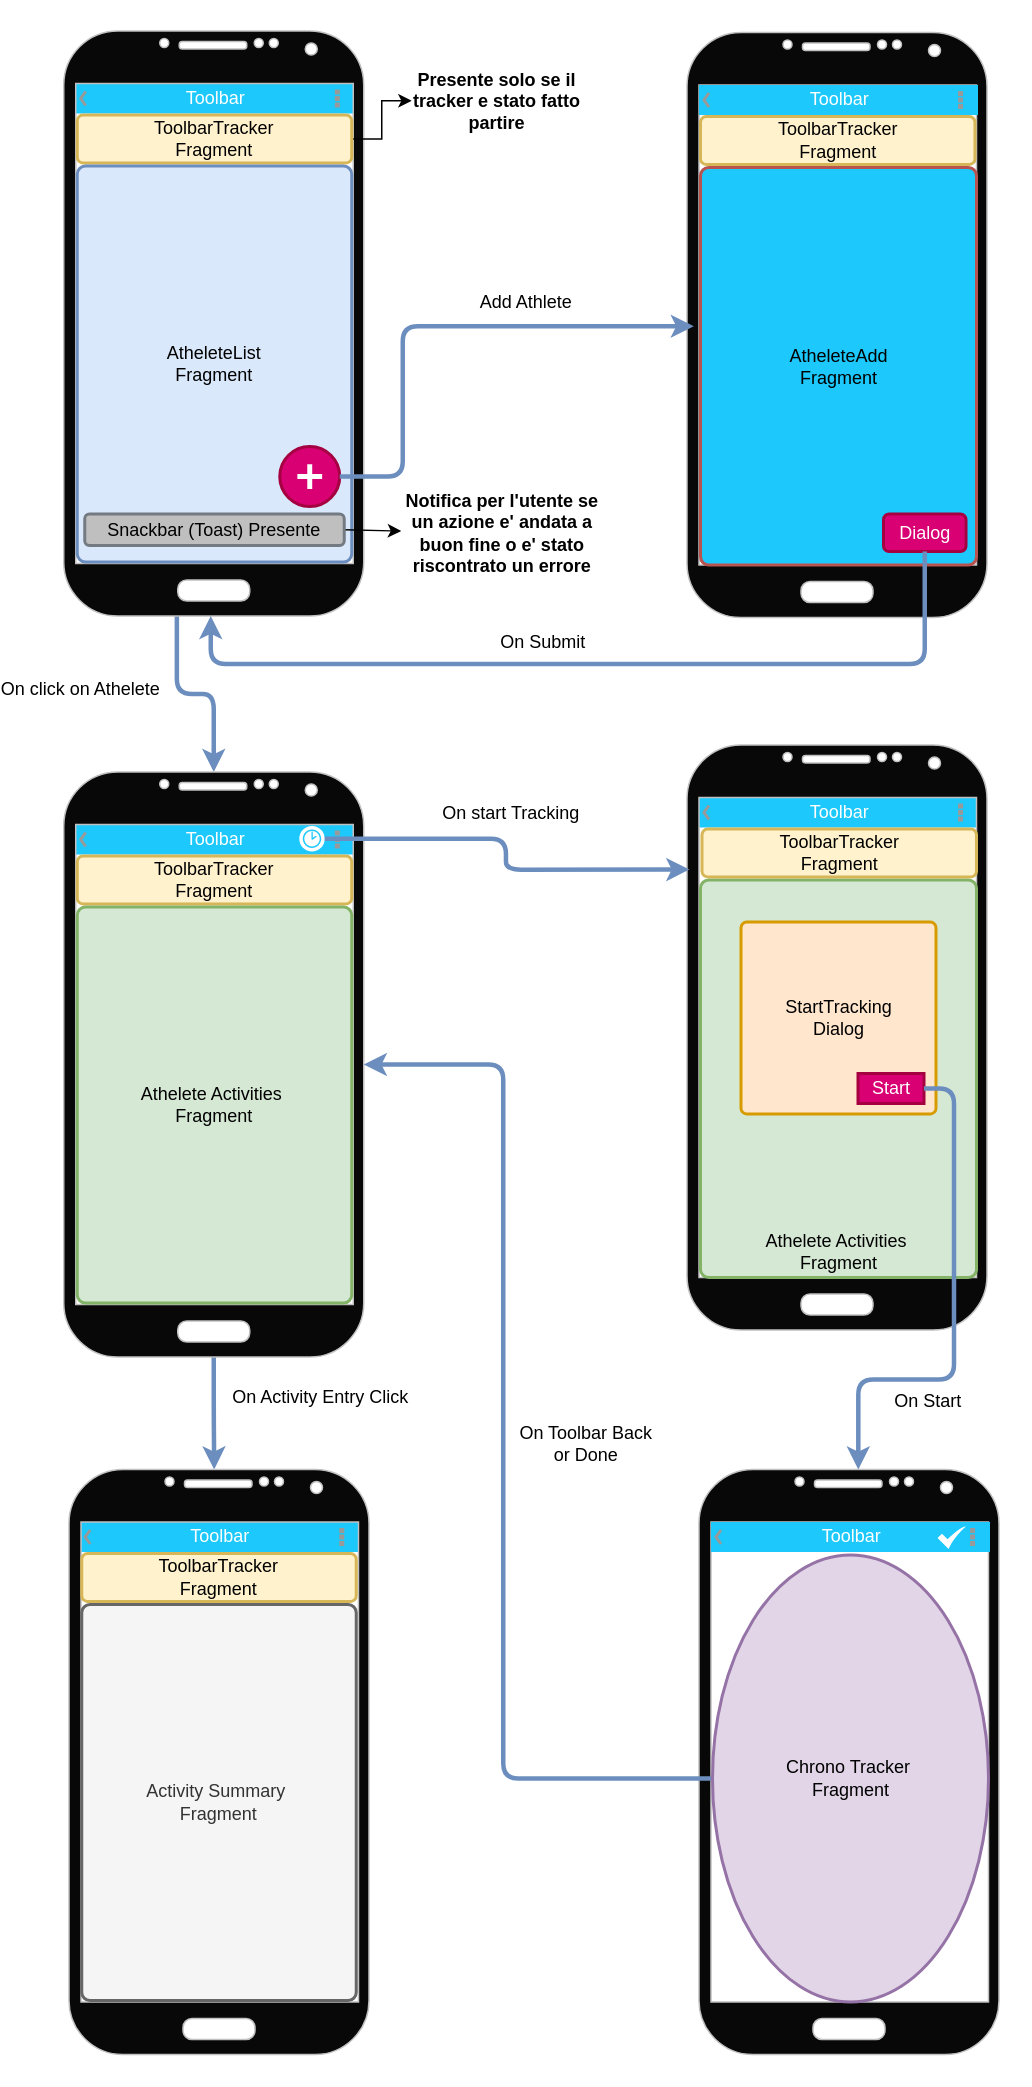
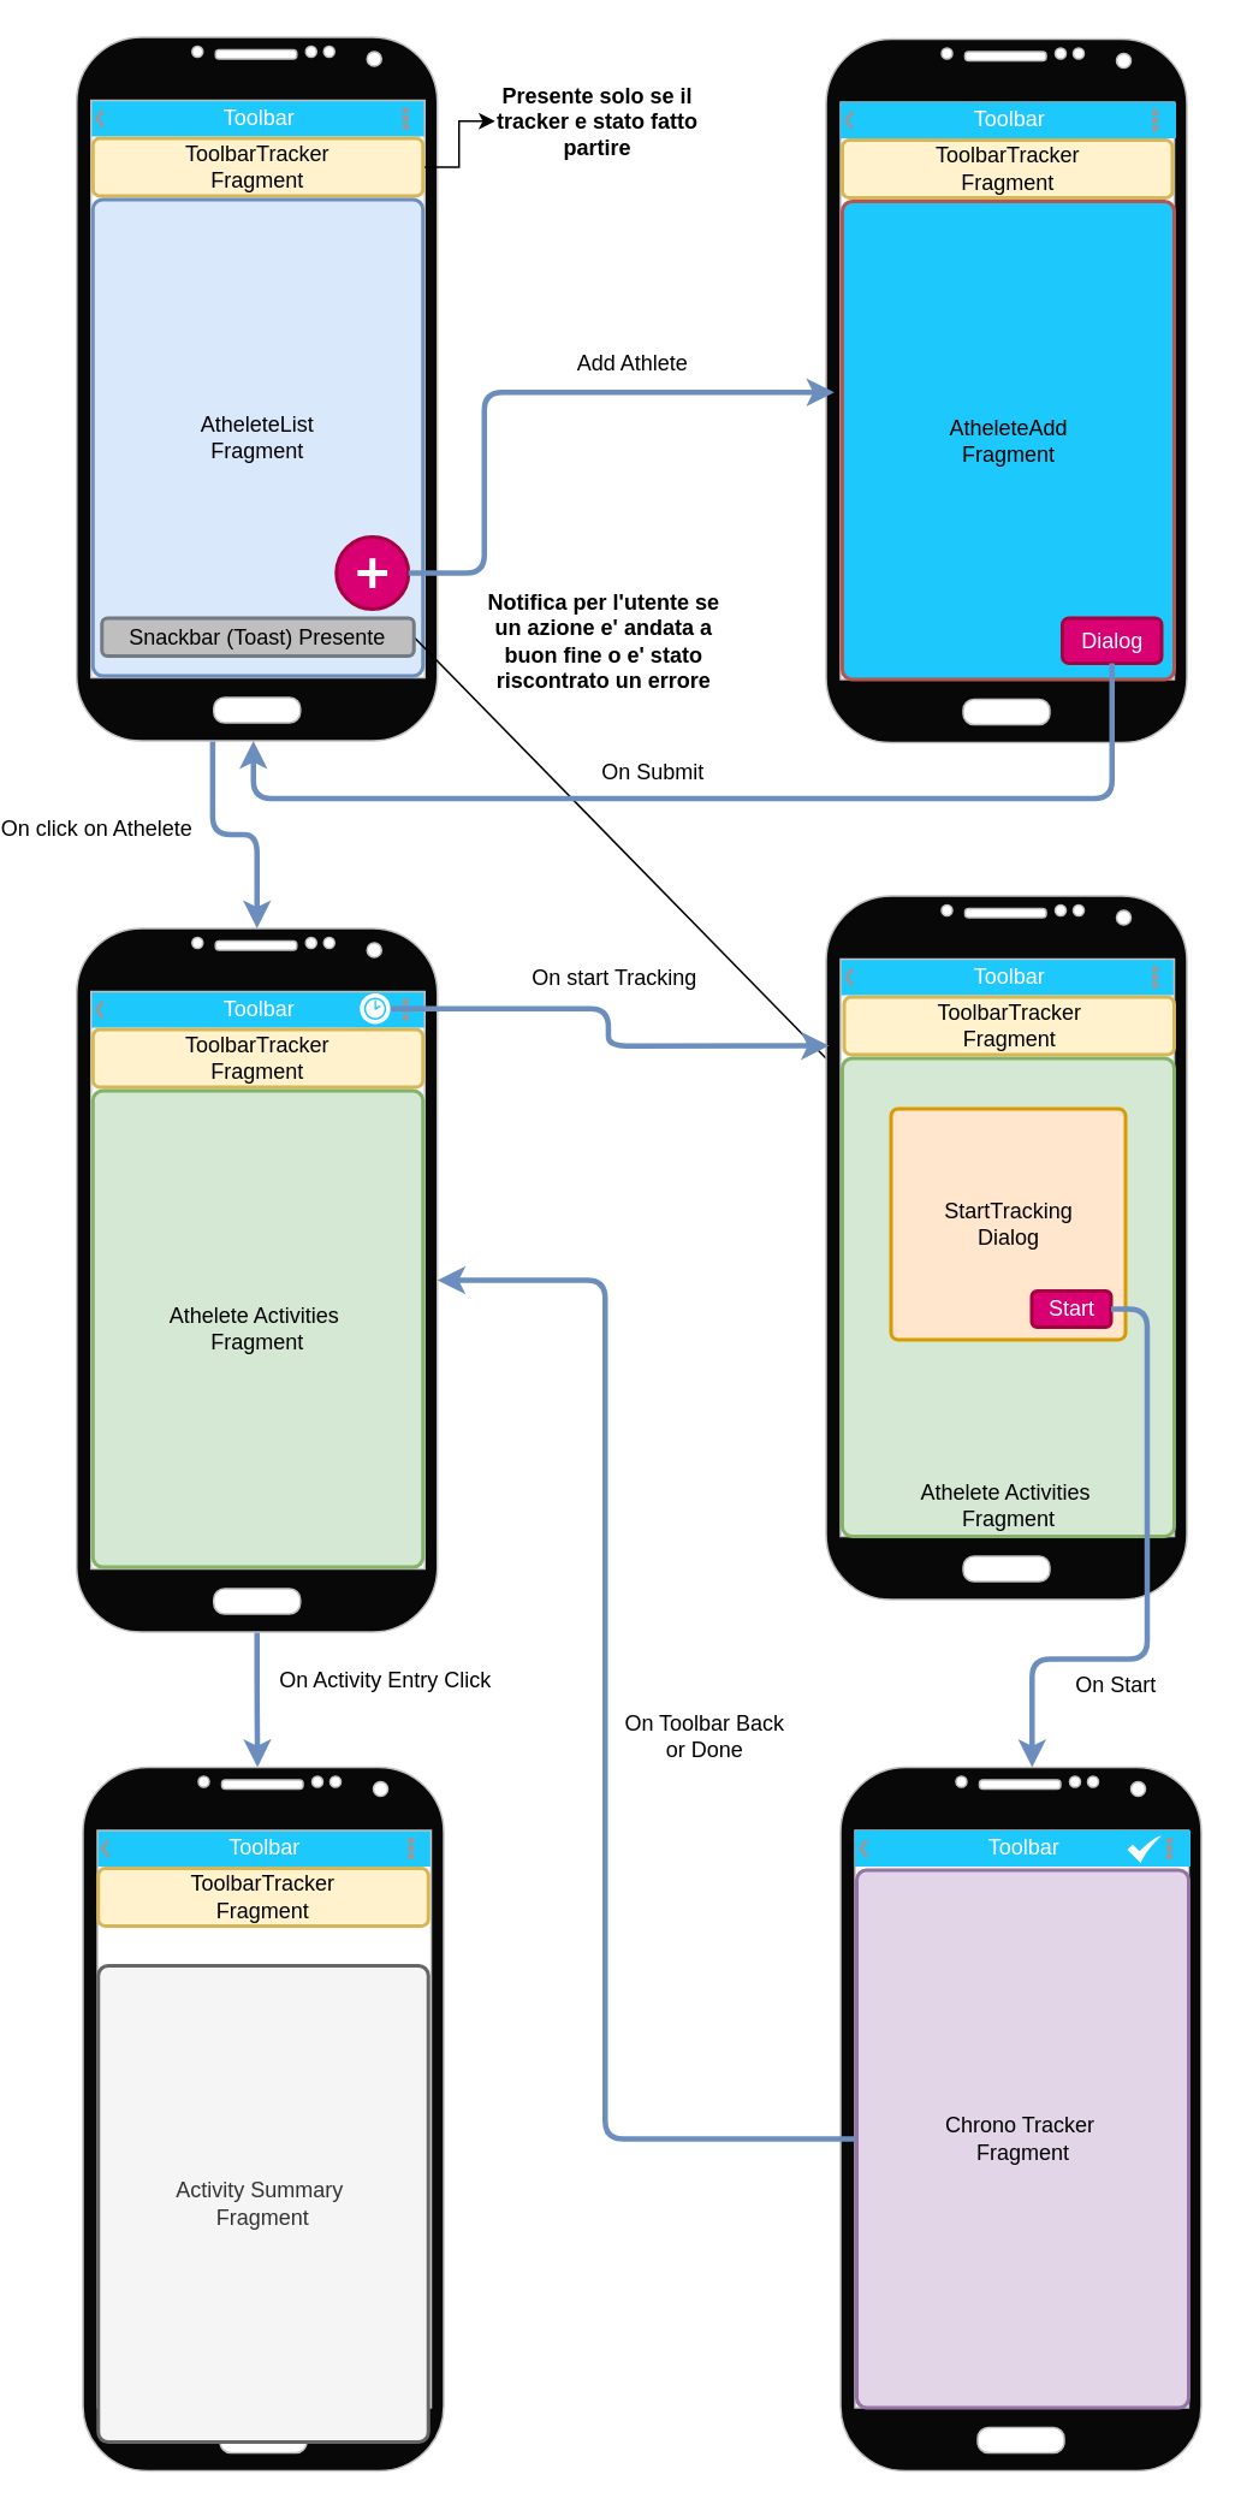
  <mxCell id="0" />
  <mxCell id="1" parent="0" />
  <mxCell id="2" value="Toolbar" style="strokeWidth=1;html=1;shadow=0;dashed=0;shape=mxgraph.android.action_bar_landscape;fillColor=#1CC8FC;strokeColor=#c0c0c0;strokeWidth=2;fontColor=#FFFFFF;" parent="1" vertex="1"><mxGeometry x="28" y="55" width="186" height="20" as="geometry" /></mxCell>
  <mxCell id="3" style="edgeStyle=orthogonalEdgeStyle;rounded=1;orthogonalLoop=1;jettySize=auto;html=1;fontColor=#000000;exitX=0.377;exitY=0.999;exitDx=0;exitDy=0;exitPerimeter=0;shadow=0;strokeWidth=3;strokeColor=#6c8ebf;fillColor=#dae8fc;" parent="1" source="5" target="28" edge="1"><mxGeometry relative="1" as="geometry" /></mxCell>
  <mxCell id="4" value="On click on Athelete" style="text;html=1;resizable=0;points=[];align=center;verticalAlign=middle;labelBackgroundColor=#ffffff;fontColor=#000000;" parent="3" vertex="1" connectable="0"><mxGeometry x="0.305" y="-2" relative="1" as="geometry"><mxPoint x="-88" y="-11" as="offset" /></mxGeometry></mxCell>
  <mxCell id="5" value="" style="verticalLabelPosition=bottom;verticalAlign=top;html=1;shadow=0;dashed=0;strokeWidth=1;shape=mxgraph.android.phone2;fillColor=#080808;strokeColor=#c0c0c0;" parent="1" vertex="1"><mxGeometry x="20" y="20" width="200" height="390" as="geometry" /></mxCell>
  <mxCell id="6" style="edgeStyle=orthogonalEdgeStyle;rounded=0;orthogonalLoop=1;jettySize=auto;html=1;exitX=1;exitY=0.5;exitDx=0;exitDy=0;" parent="1" source="7" target="8" edge="1"><mxGeometry relative="1" as="geometry"><mxPoint x="272" y="92.31" as="targetPoint" /></mxGeometry></mxCell>
  <mxCell id="7" value="ToolbarTracker&lt;br&gt;Fragment" style="rounded=1;whiteSpace=wrap;html=1;fillColor=#fff2cc;arcSize=12;strokeWidth=2;strokeColor=#d6b656;" parent="1" vertex="1"><mxGeometry x="29" y="76" width="183" height="32" as="geometry" /></mxCell>
  <mxCell id="8" value="Presente solo se il tracker e stato fatto partire" style="text;html=1;strokeColor=none;fillColor=#ffffff;align=center;verticalAlign=middle;whiteSpace=wrap;rounded=0;fontStyle=1" parent="1" vertex="1"><mxGeometry x="252" y="44" width="114" height="45" as="geometry" /></mxCell>
  <mxCell id="9" value="AtheleteList&lt;br&gt;Fragment" style="rounded=1;whiteSpace=wrap;html=1;strokeColor=#6c8ebf;strokeWidth=2;fillColor=#dae8fc;arcSize=3;" parent="1" vertex="1"><mxGeometry x="29" y="110" width="183" height="264" as="geometry" /></mxCell>
  <mxCell id="10" value="" style="verticalLabelPosition=bottom;verticalAlign=top;html=1;shadow=0;dashed=0;strokeWidth=1;shape=mxgraph.android.phone2;fillColor=#080808;strokeColor=#c0c0c0;" parent="1" vertex="1"><mxGeometry x="435.5" y="21" width="200" height="390" as="geometry" /></mxCell>
  <mxCell id="11" value="Toolbar" style="strokeWidth=1;html=1;shadow=0;dashed=0;shape=mxgraph.android.action_bar_landscape;fillColor=#1CC8FC;strokeColor=#c0c0c0;strokeWidth=2;fontColor=#FFFFFF;" parent="1" vertex="1"><mxGeometry x="443.5" y="56" width="186" height="20" as="geometry" /></mxCell>
  <mxCell id="12" value="ToolbarTracker&lt;br&gt;Fragment" style="rounded=1;whiteSpace=wrap;html=1;fillColor=#fff2cc;arcSize=12;strokeWidth=2;strokeColor=#d6b656;" parent="1" vertex="1"><mxGeometry x="444.5" y="77" width="183" height="32" as="geometry" /></mxCell>
  <mxCell id="13" value="AtheleteAdd&lt;br&gt;Fragment" style="rounded=1;whiteSpace=wrap;html=1;strokeColor=#b85450;strokeWidth=2;fillColor=#1cc8fc;arcSize=3;" parent="1" vertex="1"><mxGeometry x="444.5" y="111" width="184" height="265" as="geometry" /></mxCell>
- <mxCell id="14" style="edgeStyle=none;rounded=0;orthogonalLoop=1;jettySize=auto;html=1;exitX=1;exitY=0.5;exitDx=0;exitDy=0;" parent="1" source="15" target="16" edge="1"><mxGeometry relative="1" as="geometry"><mxPoint x="-21" y="306" as="targetPoint" /></mxGeometry></mxCell>
+ <mxCell id="14" style="edgeStyle=none;rounded=0;orthogonalLoop=1;jettySize=auto;html=1;exitX=1;exitY=0.5;exitDx=0;exitDy=0;" parent="1" source="15" target="36" edge="1"><mxGeometry relative="1" as="geometry"><mxPoint x="-21" y="306" as="targetPoint" /></mxGeometry></mxCell>
  <mxCell id="15" value="Snackbar (Toast) Presente" style="rounded=1;whiteSpace=wrap;html=1;strokeColor=#737A82;strokeWidth=2;fillColor=#BFBFBF;" parent="1" vertex="1"><mxGeometry x="34" y="342" width="173" height="21" as="geometry" /></mxCell>
  <mxCell id="16" value="Notifica per l'utente se un azione e' andata a buon fine o e' stato riscontrato un errore" style="text;html=1;strokeColor=none;fillColor=#ffffff;align=center;verticalAlign=middle;whiteSpace=wrap;rounded=0;fontStyle=1" parent="1" vertex="1"><mxGeometry x="245" y="325" width="135" height="60" as="geometry" /></mxCell>
  <mxCell id="17" value="Dialog" style="rounded=1;whiteSpace=wrap;html=1;strokeColor=#A50040;strokeWidth=2;fillColor=#d80073;fontColor=#ffffff;" parent="1" vertex="1"><mxGeometry x="566.5" y="342" width="55" height="25" as="geometry" /></mxCell>
  <mxCell id="18" value="" style="group" parent="1" vertex="1" connectable="0"><mxGeometry x="164" y="297" width="40" height="40" as="geometry" /></mxCell>
  <mxCell id="19" value="" style="ellipse;whiteSpace=wrap;html=1;aspect=fixed;rounded=1;strokeColor=#A50040;strokeWidth=2;fillColor=#d80073;fontColor=#ffffff;" parent="18" vertex="1"><mxGeometry width="40" height="40" as="geometry" /></mxCell>
  <mxCell id="20" value="" style="shape=cross;whiteSpace=wrap;html=1;rounded=1;strokeWidth=2;strokeColor=none;" parent="18" vertex="1"><mxGeometry x="11.75" y="11.75" width="16.5" height="16.5" as="geometry" /></mxCell>
  <mxCell id="21" style="rounded=1;orthogonalLoop=1;jettySize=auto;html=1;exitX=0.5;exitY=1;exitDx=0;exitDy=0;edgeStyle=orthogonalEdgeStyle;shadow=0;strokeColor=#6c8ebf;strokeWidth=3;fillColor=#dae8fc;" parent="1" source="17" target="5" edge="1"><mxGeometry relative="1" as="geometry"><mxPoint x="408" y="253" as="sourcePoint" /><Array as="points"><mxPoint x="594" y="442" /><mxPoint x="118" y="442" /></Array></mxGeometry></mxCell>
  <mxCell id="22" value="On Submit&amp;nbsp;" style="text;html=1;resizable=0;points=[];align=center;verticalAlign=middle;labelBackgroundColor=#ffffff;" parent="21" vertex="1" connectable="0"><mxGeometry x="-0.296" y="1" relative="1" as="geometry"><mxPoint x="-124" y="-15.5" as="offset" /></mxGeometry></mxCell>
  <mxCell id="23" style="edgeStyle=orthogonalEdgeStyle;rounded=1;orthogonalLoop=1;jettySize=auto;html=1;entryX=0.023;entryY=0.502;entryDx=0;entryDy=0;entryPerimeter=0;exitX=1;exitY=0.5;exitDx=0;exitDy=0;strokeWidth=3;jumpStyle=none;shadow=0;fillColor=#dae8fc;strokeColor=#6c8ebf;" parent="1" source="19" target="10" edge="1"><mxGeometry relative="1" as="geometry"><mxPoint x="399" y="215" as="targetPoint" /><Array as="points"><mxPoint x="246" y="317" /><mxPoint x="246" y="217" /></Array></mxGeometry></mxCell>
  <mxCell id="24" value="Add Athlete" style="text;html=1;resizable=0;points=[];align=center;verticalAlign=middle;labelBackgroundColor=#ffffff;" parent="23" vertex="1" connectable="0"><mxGeometry x="-0.256" y="-1" relative="1" as="geometry"><mxPoint x="80" y="-33.5" as="offset" /></mxGeometry></mxCell>
  <mxCell id="25" value="Toolbar" style="strokeWidth=1;html=1;shadow=0;dashed=0;shape=mxgraph.android.action_bar_landscape;fillColor=#1CC8FC;strokeColor=#000000;strokeWidth=2;fontColor=#FFFFFF;" parent="1" vertex="1"><mxGeometry x="28" y="549" width="186" height="20" as="geometry" /></mxCell>
  <mxCell id="26" style="edgeStyle=orthogonalEdgeStyle;rounded=1;jumpStyle=none;orthogonalLoop=1;jettySize=auto;html=1;shadow=0;strokeWidth=3;fontColor=#000000;strokeColor=#6c8ebf;fillColor=#dae8fc;entryX=0.484;entryY=0;entryDx=0;entryDy=0;entryPerimeter=0;" parent="1" source="28" target="48" edge="1"><mxGeometry relative="1" as="geometry"><mxPoint x="120" y="991" as="targetPoint" /></mxGeometry></mxCell>
  <mxCell id="27" value="On Activity Entry Click" style="text;html=1;resizable=0;points=[];align=center;verticalAlign=middle;labelBackgroundColor=#ffffff;fontColor=#000000;" parent="26" vertex="1" connectable="0"><mxGeometry x="-0.329" y="1" relative="1" as="geometry"><mxPoint x="69" y="1" as="offset" /></mxGeometry></mxCell>
  <mxCell id="28" value="" style="verticalLabelPosition=bottom;verticalAlign=top;html=1;shadow=0;dashed=0;strokeWidth=1;shape=mxgraph.android.phone2;fillColor=#080808;strokeColor=#c0c0c0;" parent="1" vertex="1"><mxGeometry x="20" y="514" width="200" height="390" as="geometry" /></mxCell>
  <mxCell id="29" value="ToolbarTracker&lt;br&gt;Fragment" style="rounded=1;whiteSpace=wrap;html=1;fillColor=#fff2cc;arcSize=12;strokeWidth=2;strokeColor=#d6b656;" parent="1" vertex="1"><mxGeometry x="29" y="570" width="183" height="32" as="geometry" /></mxCell>
  <mxCell id="30" value="Athelete Activities&amp;nbsp;&lt;br&gt;Fragment" style="rounded=1;whiteSpace=wrap;html=1;strokeColor=#82b366;strokeWidth=2;fillColor=#d5e8d4;arcSize=3;verticalAlign=middle;" parent="1" vertex="1"><mxGeometry x="29" y="604" width="183" height="264" as="geometry" /></mxCell>
  <mxCell id="31" value="" style="verticalLabelPosition=bottom;html=1;fillColor=#ffffff;verticalAlign=top;points=[[0.145,0.145,0],[0.856,0.145,0],[0.855,0.855,0],[0.145,0.855,0],[0.5,0,0], [1,0.5,0], [0.5,1,0],[0,0.5,0]];pointerEvents=1;align=center;shape=mxgraph.cisco_safe.capability.time_synchronization;rounded=0;shadow=0;labelBackgroundColor=#ffffff;strokeColor=#89919C;strokeWidth=2;fontColor=#000000;" parent="1" vertex="1"><mxGeometry x="177" y="550" width="17" height="17" as="geometry" /></mxCell>
  <mxCell id="32" value="Toolbar" style="strokeWidth=1;html=1;shadow=0;dashed=0;shape=mxgraph.android.action_bar_landscape;fillColor=#1CC8FC;strokeColor=#000000;strokeWidth=2;fontColor=#FFFFFF;" parent="1" vertex="1"><mxGeometry x="443.5" y="531" width="186" height="20" as="geometry" /></mxCell>
  <mxCell id="33" value="" style="verticalLabelPosition=bottom;verticalAlign=top;html=1;shadow=0;dashed=0;strokeWidth=1;shape=mxgraph.android.phone2;fillColor=#080808;strokeColor=#c0c0c0;" parent="1" vertex="1"><mxGeometry x="435.5" y="496" width="200" height="390" as="geometry" /></mxCell>
  <mxCell id="34" value="Athelete Activities&amp;nbsp;&lt;br&gt;Fragment" style="rounded=1;whiteSpace=wrap;html=1;strokeColor=#82b366;strokeWidth=2;fillColor=#d5e8d4;arcSize=3;verticalAlign=bottom;" parent="1" vertex="1"><mxGeometry x="444.5" y="586" width="184" height="265" as="geometry" /></mxCell>
  <mxCell id="35" value="StartTracking &lt;br&gt;Dialog" style="rounded=1;whiteSpace=wrap;html=1;strokeWidth=2;arcSize=3;verticalAlign=middle;fillColor=#ffe6cc;strokeColor=#d79b00;" parent="1" vertex="1"><mxGeometry x="471.5" y="614" width="130" height="128" as="geometry" /></mxCell>
- <mxCell id="36" value="Start" style="whiteSpace=wrap;html=1;strokeColor=#A50040;strokeWidth=2;fillColor=#d80073;fontColor=#ffffff;rounded=0;" parent="1" vertex="1"><mxGeometry x="549.5" y="715" width="44" height="20" as="geometry" /></mxCell>
+ <mxCell id="36" value="Start" style="rounded=1;whiteSpace=wrap;html=1;strokeColor=#A50040;strokeWidth=2;fillColor=#d80073;fontColor=#ffffff;" parent="1" vertex="1"><mxGeometry x="549.5" y="715" width="44" height="20" as="geometry" /></mxCell>
  <mxCell id="37" value="ToolbarTracker&lt;br&gt;Fragment" style="rounded=1;whiteSpace=wrap;html=1;fillColor=#fff2cc;arcSize=12;strokeWidth=2;strokeColor=#d6b656;" parent="1" vertex="1"><mxGeometry x="445.5" y="552" width="183" height="32" as="geometry" /></mxCell>
  <mxCell id="38" value="" style="verticalLabelPosition=bottom;verticalAlign=top;html=1;shadow=0;dashed=0;strokeWidth=1;shape=mxgraph.android.phone2;fillColor=#080808;strokeColor=#c0c0c0;" parent="1" vertex="1"><mxGeometry x="443.5" y="979" width="200" height="390" as="geometry" /></mxCell>
  <mxCell id="39" style="edgeStyle=orthogonalEdgeStyle;rounded=1;jumpStyle=none;orthogonalLoop=1;jettySize=auto;html=1;shadow=0;strokeWidth=3;fontColor=#000000;strokeColor=#6c8ebf;fillColor=#dae8fc;" parent="1" source="41" target="28" edge="1"><mxGeometry relative="1" as="geometry"><Array as="points"><mxPoint x="313" y="1185" /><mxPoint x="313" y="709" /></Array></mxGeometry></mxCell>
  <mxCell id="40" value="On Toolbar Back&lt;br&gt;or Done" style="text;html=1;resizable=0;points=[];align=center;verticalAlign=middle;labelBackgroundColor=#ffffff;fontColor=#000000;" parent="39" vertex="1" connectable="0"><mxGeometry x="-0.232" relative="1" as="geometry"><mxPoint x="54" y="-91" as="offset" /></mxGeometry></mxCell>
- <mxCell id="41" value="Chrono Tracker&amp;nbsp;&lt;br&gt;Fragment" style="ellipse;whiteSpace=wrap;html=1;strokeColor=#9673a6;strokeWidth=2;fillColor=#e1d5e7;arcSize=3;verticalAlign=middle;" parent="1" vertex="1"><mxGeometry x="452.5" y="1036" width="184" height="298" as="geometry" /></mxCell>
+ <mxCell id="41" value="Chrono Tracker&amp;nbsp;&lt;br&gt;Fragment" style="rounded=1;whiteSpace=wrap;html=1;strokeColor=#9673a6;strokeWidth=2;fillColor=#e1d5e7;arcSize=3;verticalAlign=middle;" parent="1" vertex="1"><mxGeometry x="452.5" y="1036" width="184" height="298" as="geometry" /></mxCell>
  <mxCell id="42" style="edgeStyle=orthogonalEdgeStyle;rounded=1;jumpStyle=none;orthogonalLoop=1;jettySize=auto;html=1;exitX=1;exitY=0.5;exitDx=0;exitDy=0;shadow=0;strokeWidth=3;fontColor=#000000;strokeColor=#6c8ebf;fillColor=#dae8fc;entryX=0.531;entryY=0;entryDx=0;entryDy=0;entryPerimeter=0;" parent="1" source="36" target="38" edge="1"><mxGeometry relative="1" as="geometry"><mxPoint x="618.5" y="971" as="targetPoint" /><Array as="points"><mxPoint x="613.5" y="725" /><mxPoint x="613.5" y="919" /><mxPoint x="549.5" y="919" /></Array></mxGeometry></mxCell>
  <mxCell id="43" value="On Start" style="text;html=1;resizable=0;points=[];align=center;verticalAlign=middle;labelBackgroundColor=#ffffff;fontColor=#000000;" parent="42" vertex="1" connectable="0"><mxGeometry x="0.572" y="5" relative="1" as="geometry"><mxPoint x="34" y="9" as="offset" /></mxGeometry></mxCell>
  <mxCell id="44" style="edgeStyle=orthogonalEdgeStyle;rounded=1;jumpStyle=none;orthogonalLoop=1;jettySize=auto;html=1;exitX=1;exitY=0.5;exitDx=0;exitDy=0;exitPerimeter=0;shadow=0;strokeWidth=3;fontColor=#000000;strokeColor=#6c8ebf;fillColor=#dae8fc;entryX=0.008;entryY=0.213;entryDx=0;entryDy=0;entryPerimeter=0;" parent="1" source="31" target="33" edge="1"><mxGeometry relative="1" as="geometry"><mxPoint x="364" y="558.571" as="targetPoint" /></mxGeometry></mxCell>
  <mxCell id="45" value="On start Tracking" style="text;html=1;resizable=0;points=[];align=center;verticalAlign=middle;labelBackgroundColor=#ffffff;fontColor=#000000;" parent="44" vertex="1" connectable="0"><mxGeometry x="-0.179" y="-1" relative="1" as="geometry"><mxPoint x="15.5" y="-18.5" as="offset" /></mxGeometry></mxCell>
  <mxCell id="46" value="Toolbar" style="strokeWidth=1;html=1;shadow=0;dashed=0;shape=mxgraph.android.action_bar_landscape;fillColor=#1CC8FC;strokeColor=#000000;strokeWidth=2;fontColor=#FFFFFF;" parent="1" vertex="1"><mxGeometry x="451.5" y="1014" width="186" height="20" as="geometry" /></mxCell>
  <mxCell id="47" value="Toolbar" style="strokeWidth=1;html=1;shadow=0;dashed=0;shape=mxgraph.android.action_bar_landscape;fillColor=#1CC8FC;strokeColor=#000000;strokeWidth=2;fontColor=#FFFFFF;" parent="1" vertex="1"><mxGeometry x="31" y="1014" width="186" height="20" as="geometry" /></mxCell>
  <mxCell id="48" value="" style="verticalLabelPosition=bottom;verticalAlign=top;html=1;shadow=0;dashed=0;strokeWidth=1;shape=mxgraph.android.phone2;fillColor=#080808;strokeColor=#c0c0c0;" parent="1" vertex="1"><mxGeometry x="23.5" y="979" width="200" height="390" as="geometry" /></mxCell>
  <mxCell id="49" value="ToolbarTracker&lt;br&gt;Fragment" style="rounded=1;whiteSpace=wrap;html=1;fillColor=#fff2cc;arcSize=12;strokeWidth=2;strokeColor=#d6b656;" parent="1" vertex="1"><mxGeometry x="32" y="1035" width="183" height="32" as="geometry" /></mxCell>
- <mxCell id="50" value="Activity Summary&amp;nbsp;&lt;br&gt;Fragment" style="rounded=1;whiteSpace=wrap;html=1;strokeColor=#666666;strokeWidth=2;fillColor=#f5f5f5;arcSize=3;verticalAlign=middle;fontColor=#333333;" parent="1" vertex="1"><mxGeometry x="32" y="1069" width="183" height="264" as="geometry" /></mxCell>
+ <mxCell id="50" value="Activity Summary&amp;nbsp;&lt;br&gt;Fragment" style="rounded=1;whiteSpace=wrap;html=1;strokeColor=#666666;strokeWidth=2;fillColor=#f5f5f5;arcSize=3;verticalAlign=middle;fontColor=#333333;" parent="1" vertex="1"><mxGeometry x="32" y="1089" width="183" height="264" as="geometry" /></mxCell>
  <mxCell id="51" value="" style="html=1;aspect=fixed;strokeColor=none;shadow=0;align=center;verticalAlign=top;fillColor=#ffff;shape=mxgraph.gcp2.check;rounded=0;labelBackgroundColor=#ffffff;fontColor=#000000;" parent="1" vertex="1"><mxGeometry x="602.5" y="1017" width="19" height="15" as="geometry" /></mxCell>
